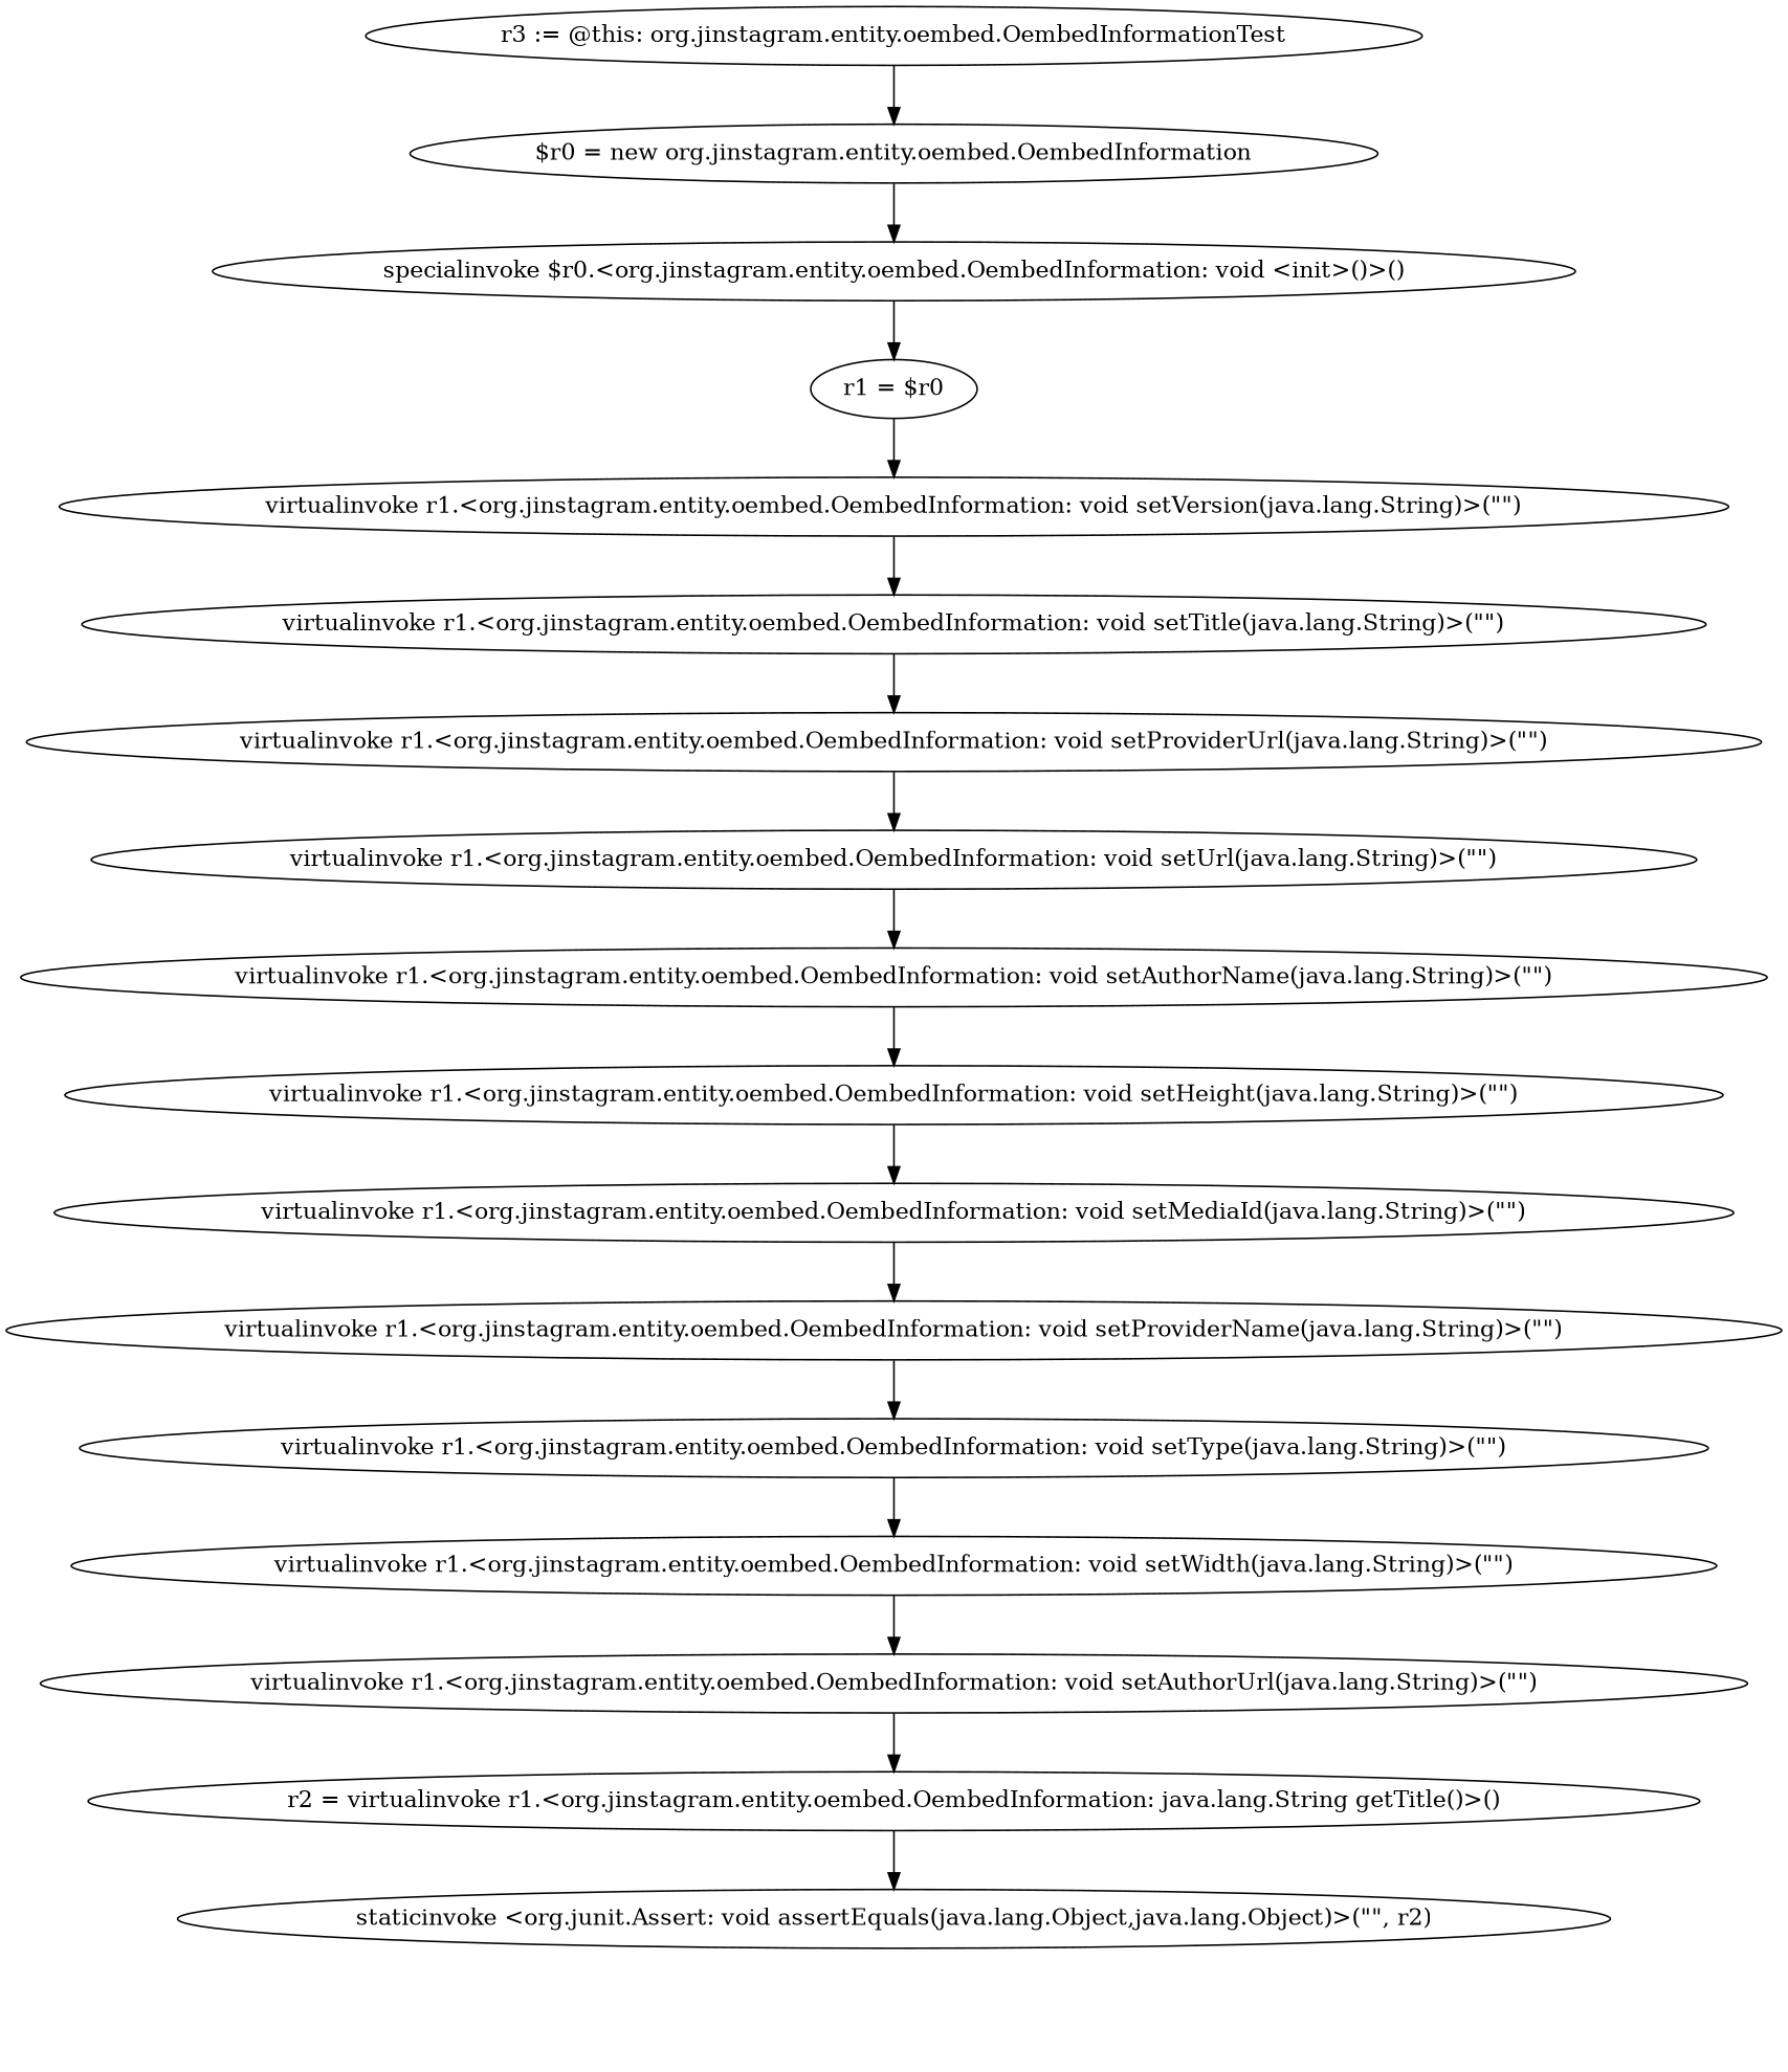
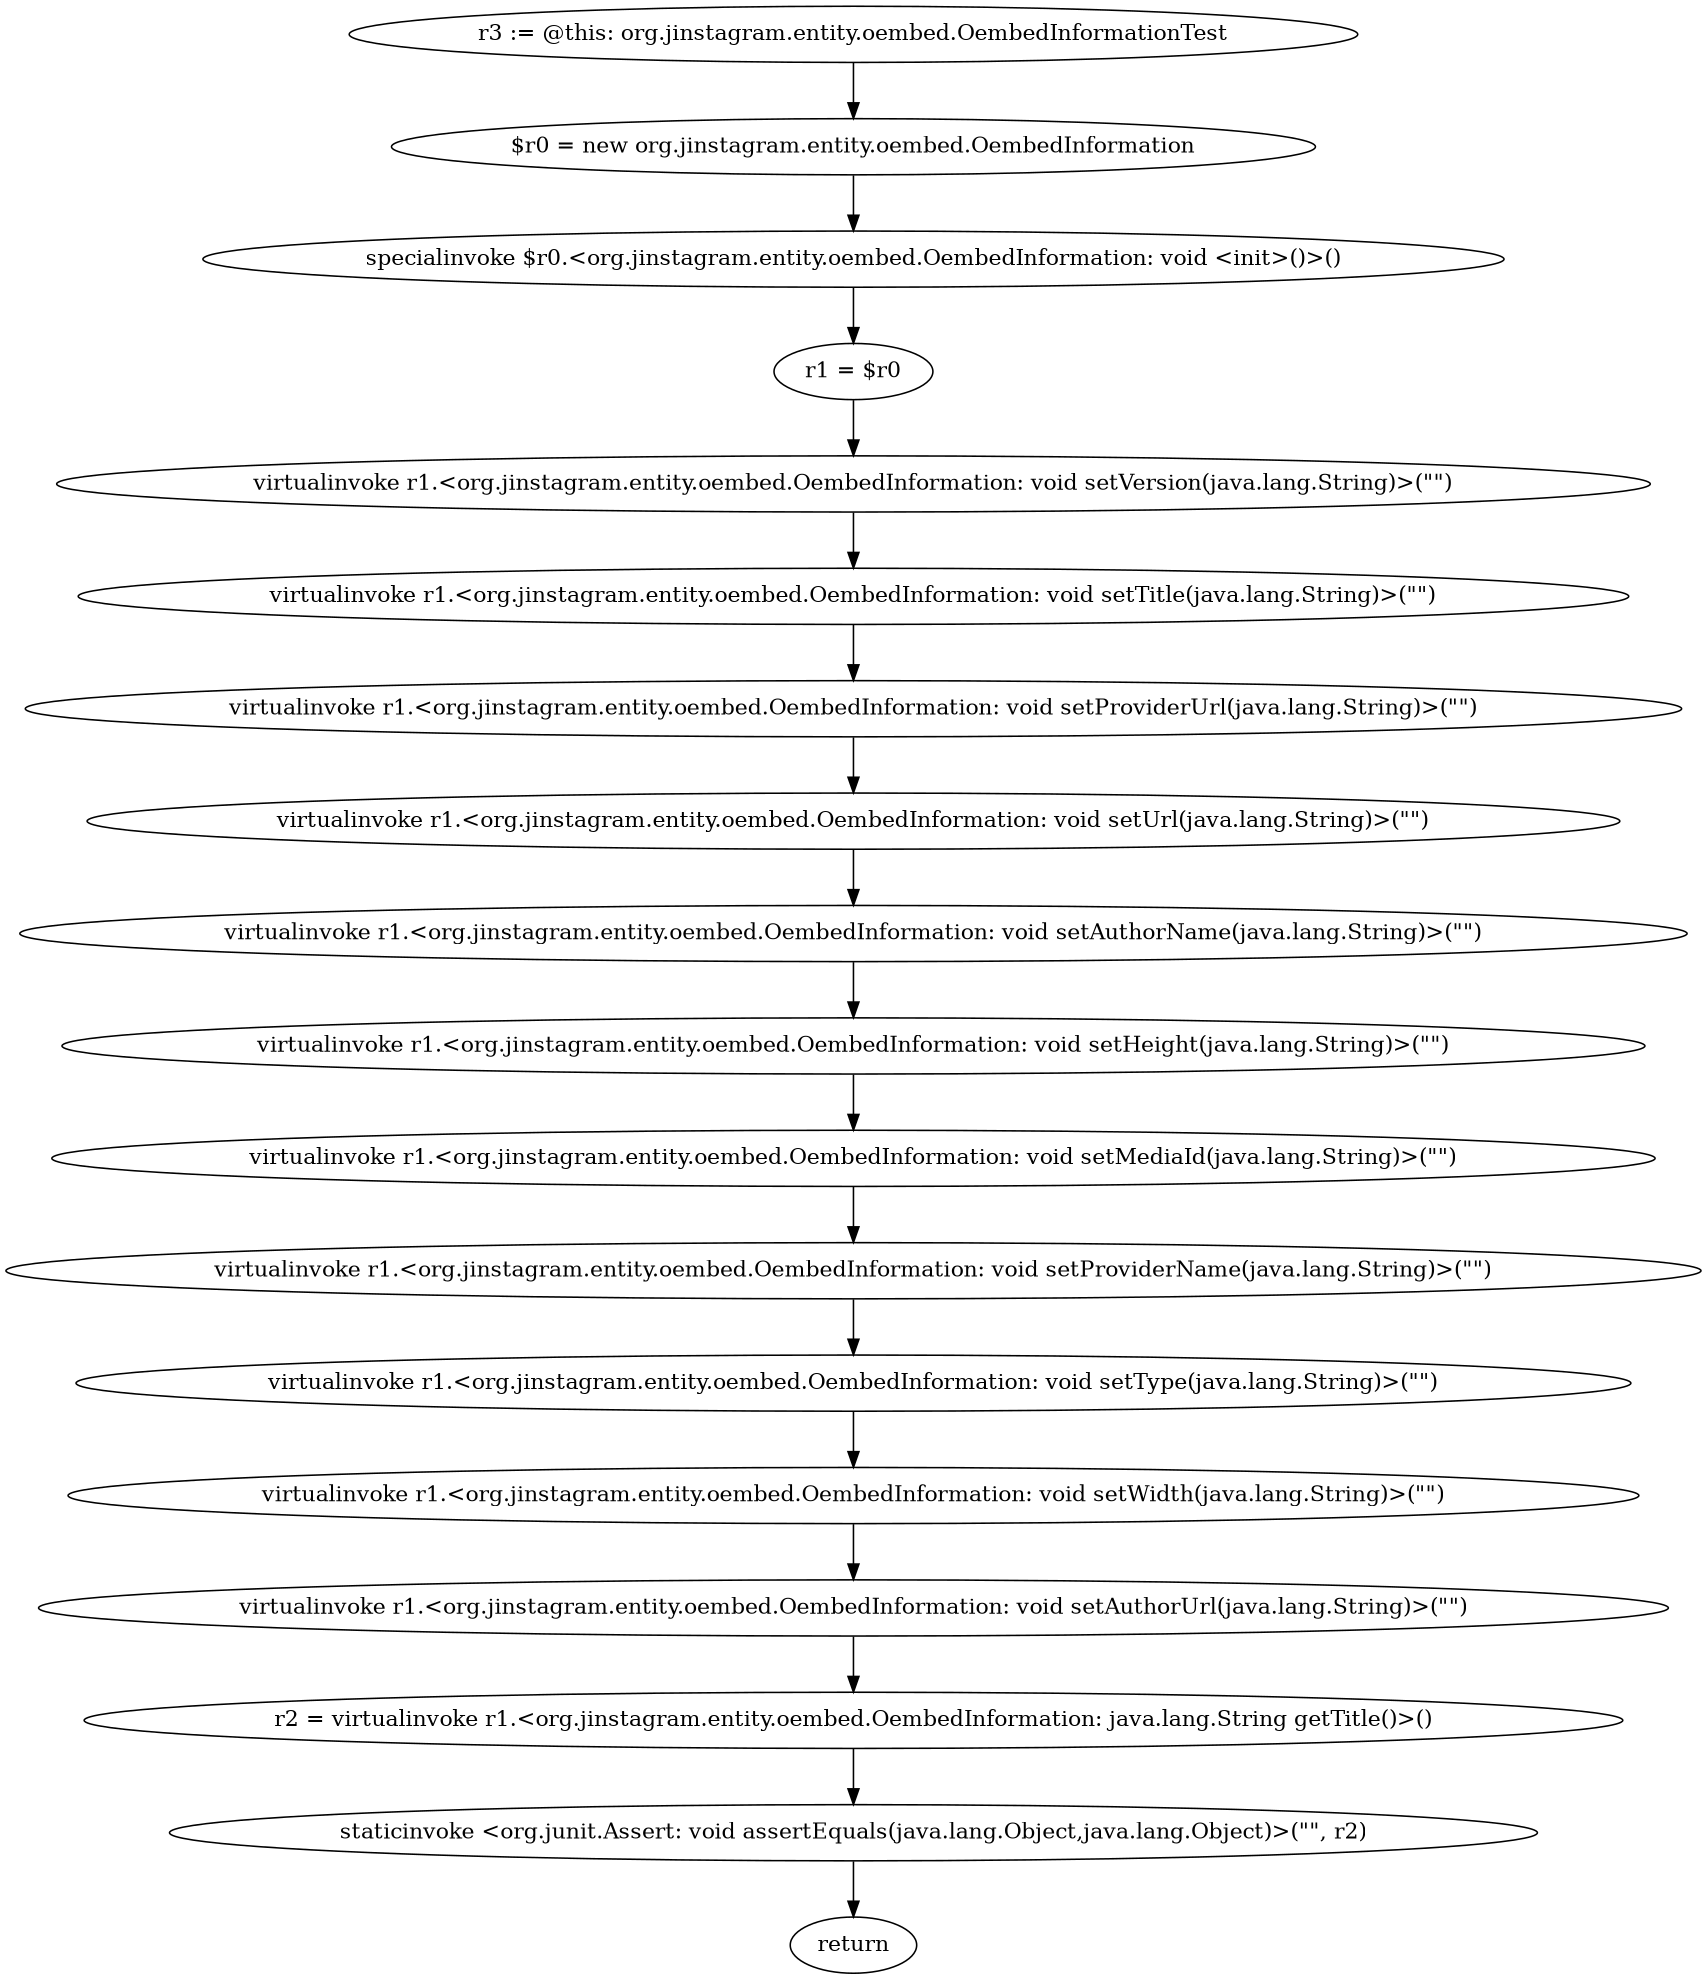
  digraph {
    "r3 := @this: org.jinstagram.entity.oembed.OembedInformationTest"
    "$r0 = new org.jinstagram.entity.oembed.OembedInformation"
    "specialinvoke $r0.<org.jinstagram.entity.oembed.OembedInformation: void <init>()>()"
    "r1 = $r0"
    "virtualinvoke r1.<org.jinstagram.entity.oembed.OembedInformation: void setVersion(java.lang.String)>(\"\")"
    "virtualinvoke r1.<org.jinstagram.entity.oembed.OembedInformation: void setTitle(java.lang.String)>(\"\")"
    "virtualinvoke r1.<org.jinstagram.entity.oembed.OembedInformation: void setProviderUrl(java.lang.String)>(\"\")"
    "virtualinvoke r1.<org.jinstagram.entity.oembed.OembedInformation: void setUrl(java.lang.String)>(\"\")"
    "virtualinvoke r1.<org.jinstagram.entity.oembed.OembedInformation: void setAuthorName(java.lang.String)>(\"\")"
    "virtualinvoke r1.<org.jinstagram.entity.oembed.OembedInformation: void setHeight(java.lang.String)>(\"\")"
    "virtualinvoke r1.<org.jinstagram.entity.oembed.OembedInformation: void setMediaId(java.lang.String)>(\"\")"
    "virtualinvoke r1.<org.jinstagram.entity.oembed.OembedInformation: void setProviderName(java.lang.String)>(\"\")"
    "virtualinvoke r1.<org.jinstagram.entity.oembed.OembedInformation: void setType(java.lang.String)>(\"\")"
    "virtualinvoke r1.<org.jinstagram.entity.oembed.OembedInformation: void setWidth(java.lang.String)>(\"\")"
    "virtualinvoke r1.<org.jinstagram.entity.oembed.OembedInformation: void setAuthorUrl(java.lang.String)>(\"\")"
    "r2 = virtualinvoke r1.<org.jinstagram.entity.oembed.OembedInformation: java.lang.String getTitle()>()"
    "staticinvoke <org.junit.Assert: void assertEquals(java.lang.Object,java.lang.Object)>(\"\", r2)"
+   return
    "r3 := @this: org.jinstagram.entity.oembed.OembedInformationTest" -> "$r0 = new org.jinstagram.entity.oembed.OembedInformation"
    "$r0 = new org.jinstagram.entity.oembed.OembedInformation" -> "specialinvoke $r0.<org.jinstagram.entity.oembed.OembedInformation: void <init>()>()"
    "specialinvoke $r0.<org.jinstagram.entity.oembed.OembedInformation: void <init>()>()" -> "r1 = $r0"
    "r1 = $r0" -> "virtualinvoke r1.<org.jinstagram.entity.oembed.OembedInformation: void setVersion(java.lang.String)>(\"\")"
    "virtualinvoke r1.<org.jinstagram.entity.oembed.OembedInformation: void setVersion(java.lang.String)>(\"\")" -> "virtualinvoke r1.<org.jinstagram.entity.oembed.OembedInformation: void setTitle(java.lang.String)>(\"\")"
    "virtualinvoke r1.<org.jinstagram.entity.oembed.OembedInformation: void setTitle(java.lang.String)>(\"\")" -> "virtualinvoke r1.<org.jinstagram.entity.oembed.OembedInformation: void setProviderUrl(java.lang.String)>(\"\")"
    "virtualinvoke r1.<org.jinstagram.entity.oembed.OembedInformation: void setProviderUrl(java.lang.String)>(\"\")" -> "virtualinvoke r1.<org.jinstagram.entity.oembed.OembedInformation: void setUrl(java.lang.String)>(\"\")"
    "virtualinvoke r1.<org.jinstagram.entity.oembed.OembedInformation: void setUrl(java.lang.String)>(\"\")" -> "virtualinvoke r1.<org.jinstagram.entity.oembed.OembedInformation: void setAuthorName(java.lang.String)>(\"\")"
    "virtualinvoke r1.<org.jinstagram.entity.oembed.OembedInformation: void setAuthorName(java.lang.String)>(\"\")" -> "virtualinvoke r1.<org.jinstagram.entity.oembed.OembedInformation: void setHeight(java.lang.String)>(\"\")"
    "virtualinvoke r1.<org.jinstagram.entity.oembed.OembedInformation: void setHeight(java.lang.String)>(\"\")" -> "virtualinvoke r1.<org.jinstagram.entity.oembed.OembedInformation: void setMediaId(java.lang.String)>(\"\")"
    "virtualinvoke r1.<org.jinstagram.entity.oembed.OembedInformation: void setMediaId(java.lang.String)>(\"\")" -> "virtualinvoke r1.<org.jinstagram.entity.oembed.OembedInformation: void setProviderName(java.lang.String)>(\"\")"
    "virtualinvoke r1.<org.jinstagram.entity.oembed.OembedInformation: void setProviderName(java.lang.String)>(\"\")" -> "virtualinvoke r1.<org.jinstagram.entity.oembed.OembedInformation: void setType(java.lang.String)>(\"\")"
    "virtualinvoke r1.<org.jinstagram.entity.oembed.OembedInformation: void setType(java.lang.String)>(\"\")" -> "virtualinvoke r1.<org.jinstagram.entity.oembed.OembedInformation: void setWidth(java.lang.String)>(\"\")"
    "virtualinvoke r1.<org.jinstagram.entity.oembed.OembedInformation: void setWidth(java.lang.String)>(\"\")" -> "virtualinvoke r1.<org.jinstagram.entity.oembed.OembedInformation: void setAuthorUrl(java.lang.String)>(\"\")"
    "virtualinvoke r1.<org.jinstagram.entity.oembed.OembedInformation: void setAuthorUrl(java.lang.String)>(\"\")" -> "r2 = virtualinvoke r1.<org.jinstagram.entity.oembed.OembedInformation: java.lang.String getTitle()>()"
    "r2 = virtualinvoke r1.<org.jinstagram.entity.oembed.OembedInformation: java.lang.String getTitle()>()" -> "staticinvoke <org.junit.Assert: void assertEquals(java.lang.Object,java.lang.Object)>(\"\", r2)"
+   "staticinvoke <org.junit.Assert: void assertEquals(java.lang.Object,java.lang.Object)>(\"\", r2)" -> return
  }
